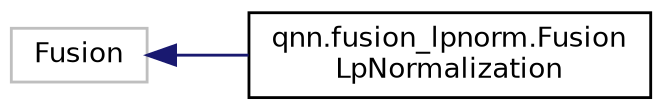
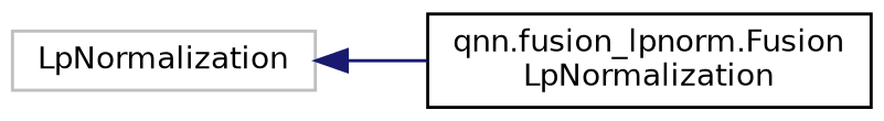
  digraph {
    rankdir=LR
    node [fillcolor=white fontname=Helvetica fontsize=10 shape=record style=filled]
-   n1 [color=grey75 height=0.2 label=Fusion width=0.4]
+   n1 [color=grey75 height=0.2 label=LpNormalization width=0.4]
    n2 [color=black height=0.2 label="qnn.fusion_lpnorm.Fusion\lLpNormalization" width=0.4]
    n1 -> n2 [color=midnightblue dir=back fontname=Helvetica fontsize=10 labelfontname=Helvetica labelfontsize=10 style=solid]
  }
